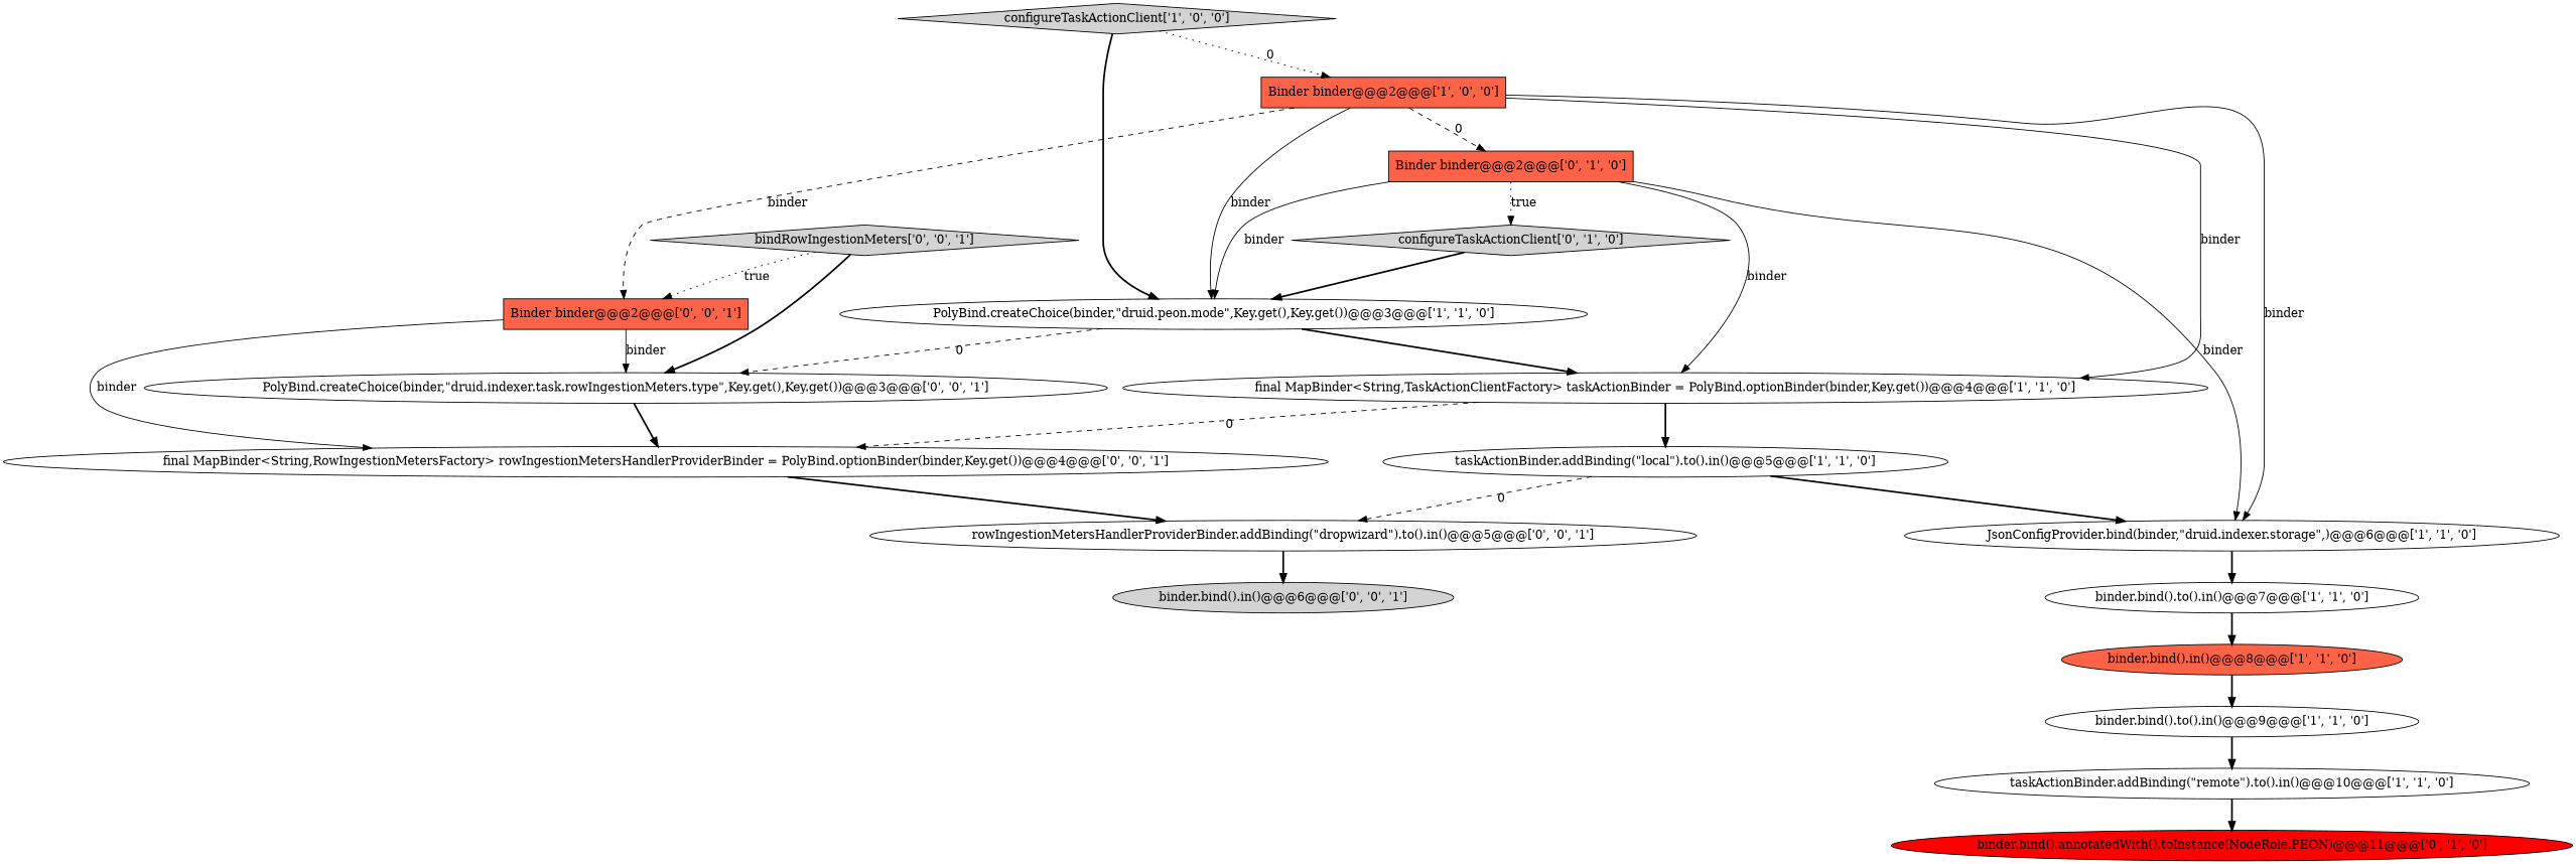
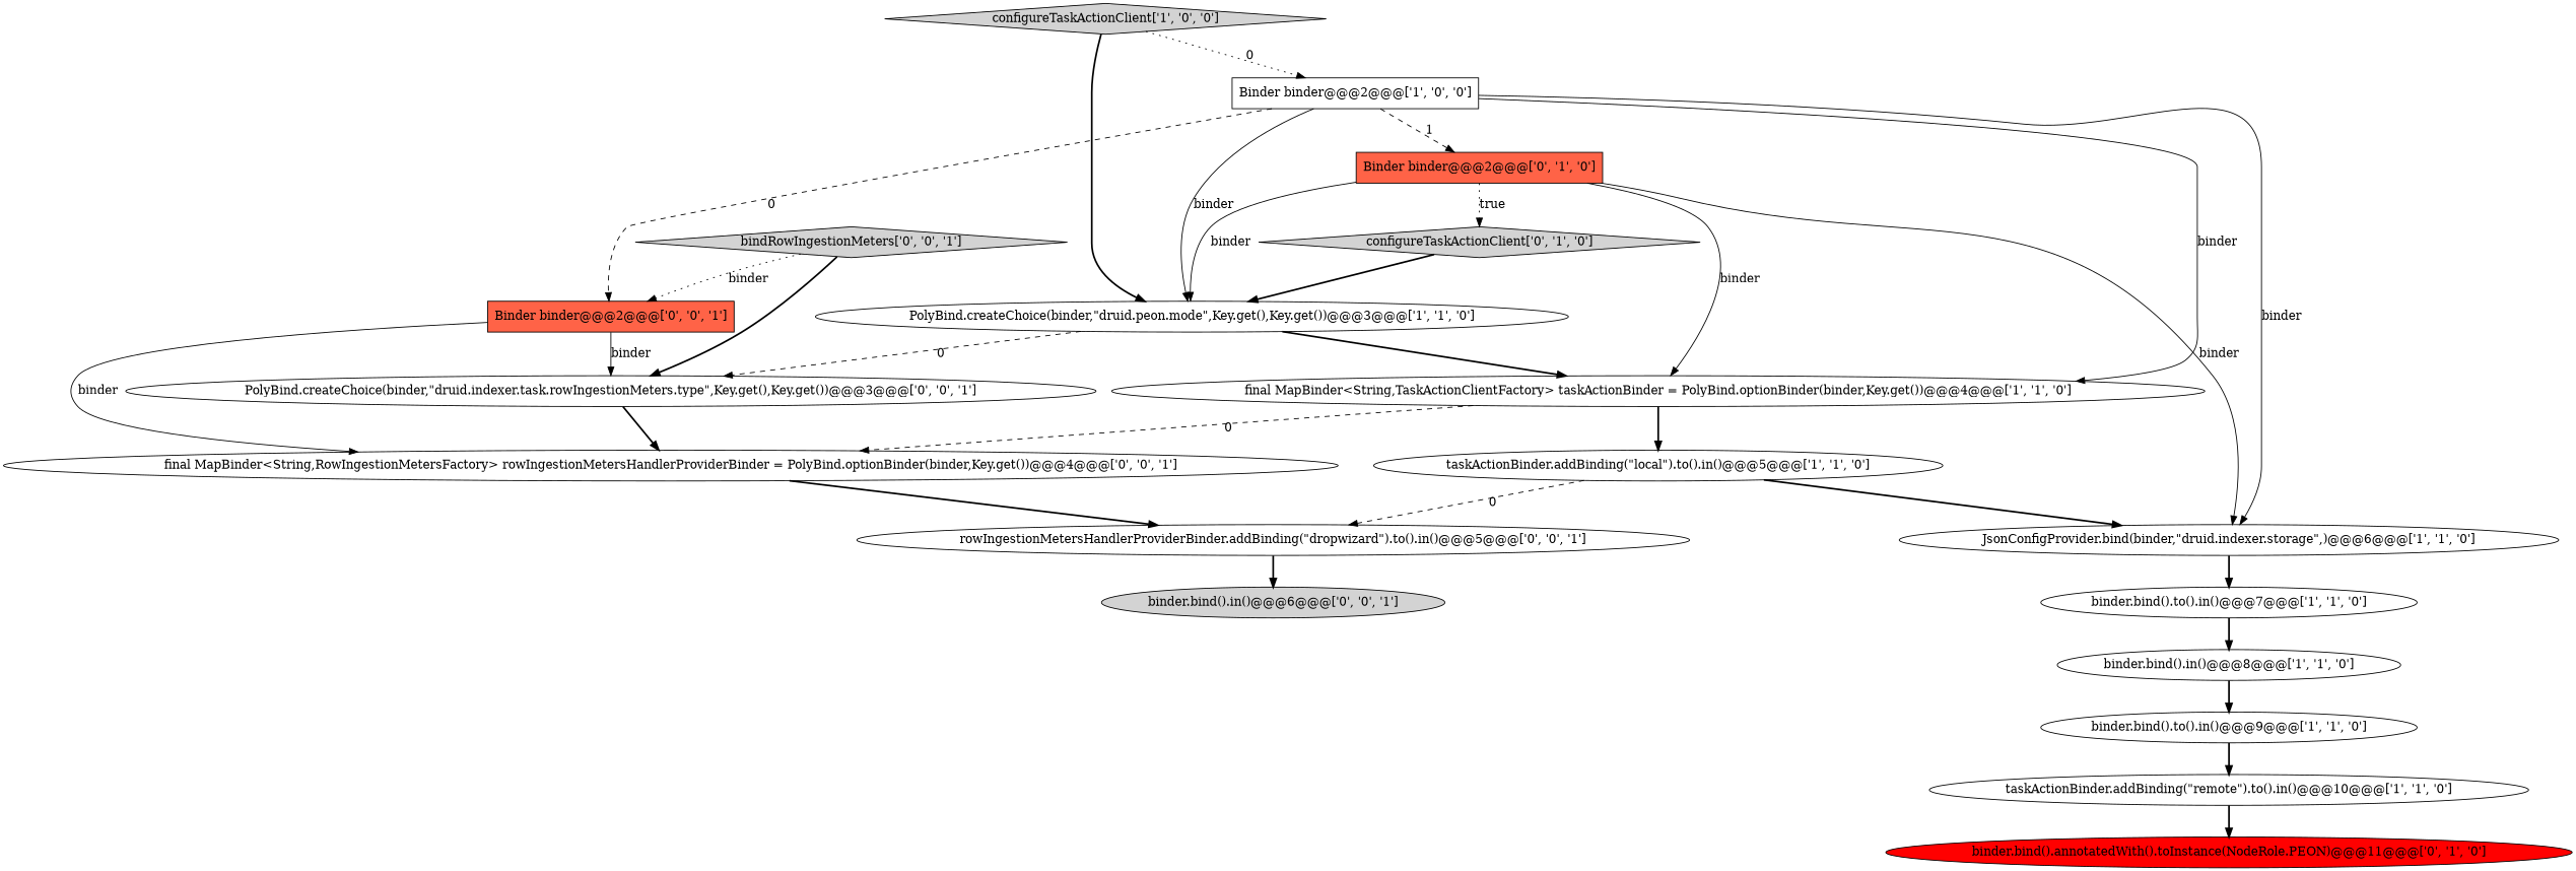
  digraph {
    fontname="DejaVu Serif"
    node [fillcolor=white fontname="DejaVu Serif" shape=ellipse style=filled]
    edge [fontname="DejaVu Serif" style=bold]
    n1 [label="rowIngestionMetersHandlerProviderBinder.addBinding(\"dropwizard\").to().in()@@@5@@@['0', '0', '1']"]
    n2 [fillcolor=lightgray label="binder.bind().in()@@@6@@@['0', '0', '1']"]
    n3 [label="PolyBind.createChoice(binder,\"druid.peon.mode\",Key.get(),Key.get())@@@3@@@['1', '1', '0']"]
    n4 [label="final MapBinder<String,TaskActionClientFactory> taskActionBinder = PolyBind.optionBinder(binder,Key.get())@@@4@@@['1', '1', '0']"]
    n5 [label="PolyBind.createChoice(binder,\"druid.indexer.task.rowIngestionMeters.type\",Key.get(),Key.get())@@@3@@@['0', '0', '1']"]
    n6 [label="final MapBinder<String,RowIngestionMetersFactory> rowIngestionMetersHandlerProviderBinder = PolyBind.optionBinder(binder,Key.get())@@@4@@@['0', '0', '1']"]
    n7 [label="taskActionBinder.addBinding(\"local\").to().in()@@@5@@@['1', '1', '0']"]
-   n8 [fillcolor=tomato label="Binder binder@@@2@@@['1', '0', '0']" shape=box]
+   n8 [label="Binder binder@@@2@@@['1', '0', '0']" shape=box]
    n9 [label="JsonConfigProvider.bind(binder,\"druid.indexer.storage\",)@@@6@@@['1', '1', '0']"]
    n10 [fillcolor=tomato label="Binder binder@@@2@@@['0', '0', '1']" shape=box]
    n11 [fillcolor=tomato label="Binder binder@@@2@@@['0', '1', '0']" shape=box]
    n12 [label="binder.bind().to().in()@@@7@@@['1', '1', '0']"]
    n13 [fillcolor=lightgray label="configureTaskActionClient['0', '1', '0']" shape=diamond]
-   n14 [fillcolor=tomato label="binder.bind().in()@@@8@@@['1', '1', '0']"]
+   n14 [label="binder.bind().in()@@@8@@@['1', '1', '0']"]
    n15 [label="binder.bind().to().in()@@@9@@@['1', '1', '0']"]
    n16 [fillcolor=lightgray label="configureTaskActionClient['1', '0', '0']" shape=diamond]
    n17 [label="taskActionBinder.addBinding(\"remote\").to().in()@@@10@@@['1', '1', '0']"]
    n18 [fillcolor=red label="binder.bind().annotatedWith().toInstance(NodeRole.PEON)@@@11@@@['0', '1', '0']"]
    n19 [fillcolor=lightgray label="bindRowIngestionMeters['0', '0', '1']" shape=diamond]
    n1 -> n2
    n3 -> n4
    n3 -> n5 [label=0 style=dashed]
    n4 -> n6 [label=0 style=dashed]
    n4 -> n7
    n5 -> n6
    n6 -> n1
    n7 -> n1 [label=0 style=dashed]
    n7 -> n9
    n8 -> n3 [label=binder style=solid]
    n8 -> n4 [label=binder style=solid]
    n8 -> n9 [label=binder style=solid]
-   n8 -> n10 [label=binder style=dashed]
-   n8 -> n11 [label=0 style=dashed]
+   n8 -> n10 [label=0 style=dashed]
+   n8 -> n11 [label=1 style=dashed]
    n9 -> n12
    n10 -> n5 [label=binder style=solid]
    n10 -> n6 [label=binder style=solid]
    n11 -> n3 [label=binder style=solid]
    n11 -> n4 [label=binder style=solid]
    n11 -> n9 [label=binder style=solid]
    n11 -> n13 [label=true style=dotted]
    n12 -> n14
    n13 -> n3
    n14 -> n15
    n15 -> n17
    n16 -> n3
    n16 -> n8 [label=0 style=dotted]
    n17 -> n18
    n19 -> n5
-   n19 -> n10 [label=true style=dotted]
+   n19 -> n10 [label=binder style=dotted]
  }
